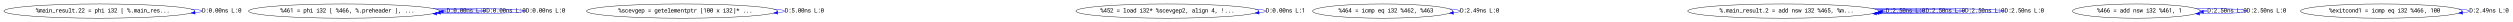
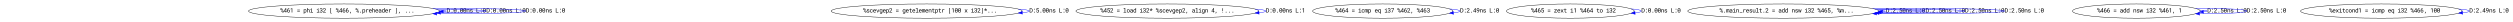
  digraph {
    fontname="Roboto Mono"
    node [fontname="Roboto Mono"]
    edge [color=blue fontname="Roboto Mono"]
-   n1 [label="  %main_result.22 = phi i32 [ %.main_res..."]
    n2 [label="  %461 = phi i32 [ %466, %.preheader ], ..."]
-   n3 [label="  %scevgep = getelementptr [100 x i32]* ..."]
+   n4 [label="  %scevgep2 = getelementptr [100 x i32]*..."]
    n5 [label="%452 = load i32* %scevgep2, align 4, !..."]
-   n6 [label="  %464 = icmp eq i32 %462, %463"]
+   n6 [label="%464 = icmp eq i37 %462, %463"]
+   n7 [label="  %465 = zext i1 %464 to i32"]
    n8 [label="  %.main_result.2 = add nsw i32 %465, %m..."]
    n9 [label="  %466 = add nsw i32 %461, 1"]
    n10 [label="  %exitcond1 = icmp eq i32 %466, 100"]
-   n1 -> n1 [label="D:0.00ns L:0"]
    n2 -> n2 [label="D:0.00ns L:0"]
    n2 -> n2 [label="D:0.00ns L:0"]
    n2 -> n2 [label="D:0.00ns L:0"]
-   n3 -> n3 [label="D:5.00ns L:0"]
+   n4 -> n4 [label="D:5.00ns L:0"]
    n5 -> n5 [label="D:0.00ns L:1"]
    n6 -> n6 [label="D:2.49ns L:0"]
+   n7 -> n7 [label="D:0.00ns L:0"]
    n8 -> n8 [label="D:2.50ns L:0"]
    n8 -> n8 [label="D:2.50ns L:0"]
    n8 -> n8 [label="D:2.50ns L:0"]
    n8 -> n8 [label="D:2.50ns L:0"]
    n9 -> n9 [label="D:2.50ns L:0"]
    n9 -> n9 [label="D:2.50ns L:0"]
    n10 -> n10 [label="D:2.49ns L:0"]
  }
